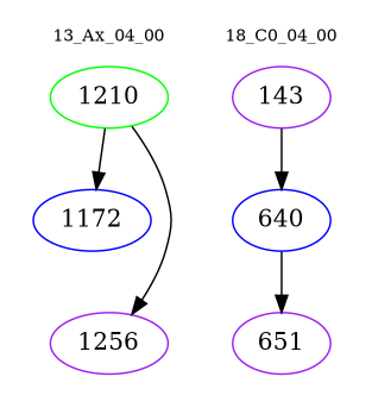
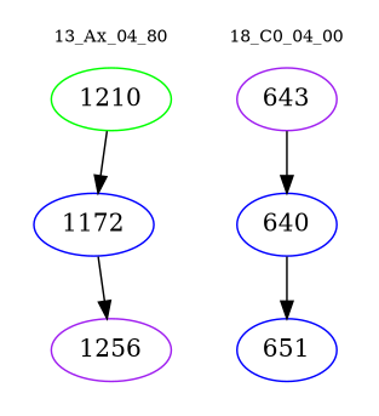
  digraph {
    node [color=blue]
    edge [color=black]
    n1 [color=green label=1210]
    n2 [label=1172]
    n3 [color=purple label=1256]
    n4 [label=640]
-   n5 [color=purple label=651]
-   n6 [color=purple label=143]
+   n5 [label=651]
+   n6 [color=purple label=643]
    subgraph cluster_1 {
      color=white
      fontsize=10
-     label="13_Ax_04_00"
+     label="13_Ax_04_80"
      n1
      n2
      n3
    }
    subgraph cluster_2 {
      color=white
      fontsize=10
      label="18_C0_04_00"
      n4
      n5
      n6
    }
    n1 -> n2
-   n1 -> n3
+   n2 -> n3
    n4 -> n5
    n6 -> n4
  }
